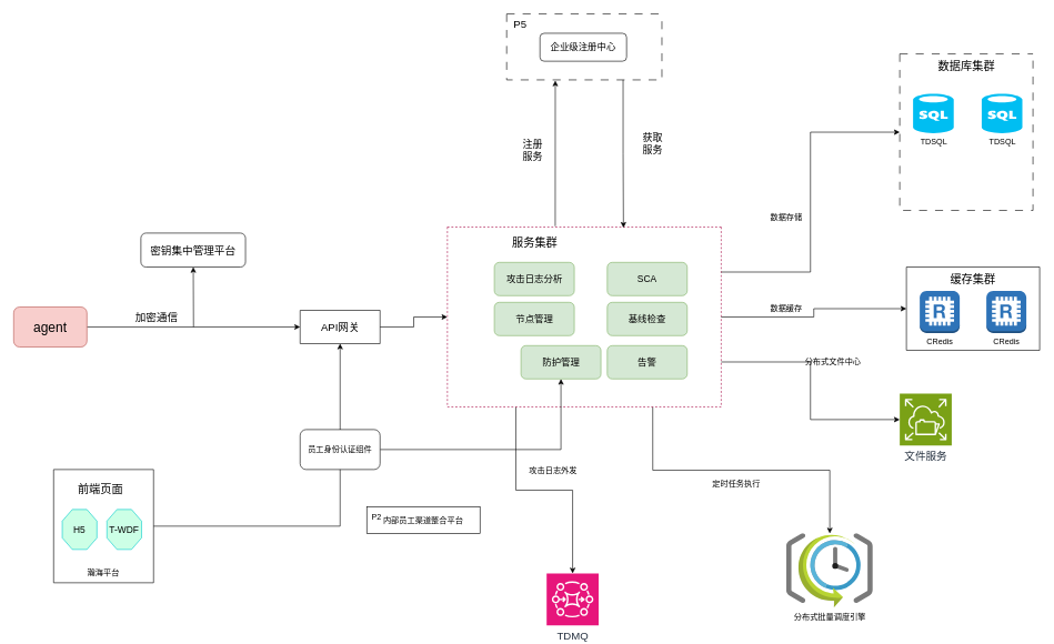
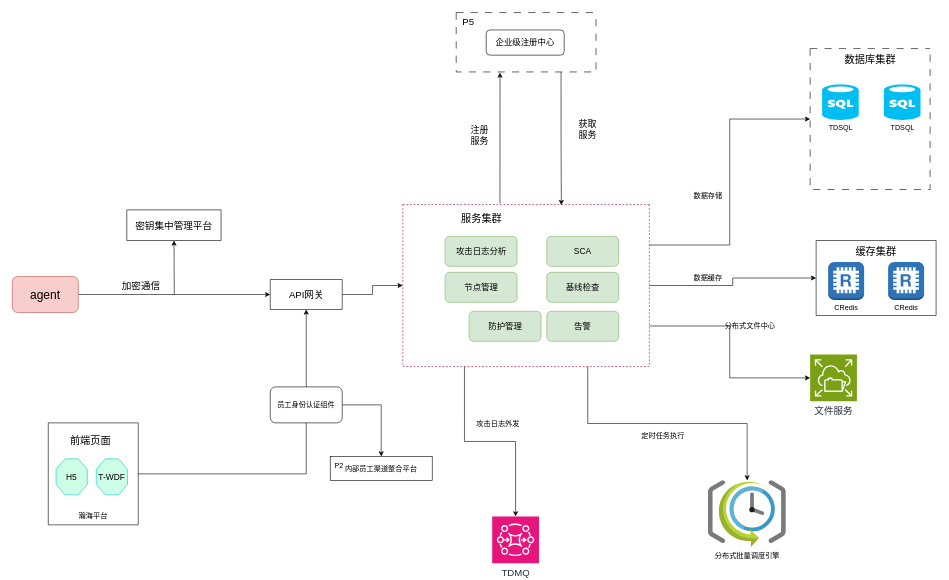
  <mxCell id="0" />
  <mxCell id="1" parent="0" />
  <mxCell id="2" value="" style="swimlane;startSize=0;" parent="1" vertex="1"><mxGeometry x="450" y="465" width="120" height="50" as="geometry" /></mxCell>
  <mxCell id="3" value="&lt;font style=&quot;font-size: 16px;&quot;&gt;API网关&lt;/font&gt;" style="text;html=1;align=center;verticalAlign=middle;resizable=0;points=[];autosize=1;strokeColor=none;fillColor=none;" parent="2" vertex="1"><mxGeometry x="20" y="10" width="80" height="30" as="geometry" /></mxCell>
  <mxCell id="4" style="edgeStyle=orthogonalEdgeStyle;rounded=0;orthogonalLoop=1;jettySize=auto;html=1;" parent="1" source="2" target="15" edge="1"><mxGeometry relative="1" as="geometry" /></mxCell>
  <mxCell id="5" style="edgeStyle=orthogonalEdgeStyle;rounded=0;orthogonalLoop=1;jettySize=auto;html=1;exitX=1;exitY=0.5;exitDx=0;exitDy=0;entryX=0.5;entryY=1;entryDx=0;entryDy=0;" edge="1" parent="1" source="6" target="2"><mxGeometry relative="1" as="geometry" /></mxCell>
  <mxCell id="6" value="" style="swimlane;startSize=0;" parent="1" vertex="1"><mxGeometry x="80" y="704" width="150" height="170" as="geometry"><mxRectangle x="50" y="490" width="50" height="40" as="alternateBounds" /></mxGeometry></mxCell>
  <mxCell id="7" value="&lt;div style=&quot;font-size: 1px&quot;&gt;&lt;p style=&quot;text-align:center;margin-left:0;margin-right:0;margin-top:0px;margin-bottom:0px;text-indent:0;vertical-align:middle;direction:ltr;&quot;&gt;&lt;span style=&quot;font-size: 14px;&quot;&gt;H5&lt;/span&gt;&lt;br&gt;&lt;/p&gt;&lt;/div&gt;" style="verticalAlign=middle;align=center;overflow=width;vsdxID=72;fillColor=#ccffe6;gradientColor=none;shape=stencil(jZHdDoMgDIWfpvdYLpZdO/ceJuJoZGCQ/b39YNXMmcX0rge+Q1sO6Hqy7WgA1ZRiGMyDumRBnwCRvDWRUq5AN6DrPkRzieHmO9ZjW8hSXcO9vPBkHx6LBdWLpfqoM5OO/Io8VFKyUuoHnXuI2LmLZILF+pfd7LXLyieQ77X3r7n4xtGTc5zm+n4bXz7i6HXzBg==);strokeColor=#00cccc;spacingTop=-3;spacingBottom=-3;spacingLeft=-3;spacingRight=-3;points=[];labelBackgroundColor=none;rounded=0;html=1;whiteSpace=wrap;" parent="6" vertex="1"><mxGeometry x="13" y="60" width="52" height="60" as="geometry" /></mxCell>
  <mxCell id="8" value="前端页面" style="text;html=1;align=center;verticalAlign=middle;resizable=0;points=[];autosize=1;strokeColor=none;fillColor=none;fontSize=17;" parent="6" vertex="1"><mxGeometry x="25" y="16" width="90" height="30" as="geometry" /></mxCell>
  <mxCell id="9" value="&lt;div style=&quot;&quot;&gt;&lt;p style=&quot;text-align: center; margin: 0px; text-indent: 0px; vertical-align: middle; direction: ltr;&quot;&gt;&lt;span style=&quot;font-size: 14px;&quot;&gt;T-WDF&lt;/span&gt;&lt;br&gt;&lt;/p&gt;&lt;/div&gt;" style="verticalAlign=middle;align=center;overflow=width;vsdxID=72;fillColor=#ccffe6;gradientColor=none;shape=stencil(jZHdDoMgDIWfpvdYLpZdO/ceJuJoZGCQ/b39YNXMmcX0rge+Q1sO6Hqy7WgA1ZRiGMyDumRBnwCRvDWRUq5AN6DrPkRzieHmO9ZjW8hSXcO9vPBkHx6LBdWLpfqoM5OO/Io8VFKyUuoHnXuI2LmLZILF+pfd7LXLyieQ77X3r7n4xtGTc5zm+n4bXz7i6HXzBg==);strokeColor=#00cccc;spacingTop=-3;spacingBottom=-3;spacingLeft=-3;spacingRight=-3;points=[];labelBackgroundColor=none;rounded=0;html=1;whiteSpace=wrap;" parent="6" vertex="1"><mxGeometry x="80" y="60" width="52" height="60" as="geometry" /></mxCell>
  <mxCell id="10" value="瀚海平台" style="text;html=1;align=center;verticalAlign=middle;whiteSpace=wrap;rounded=0;" vertex="1" parent="6"><mxGeometry x="45" y="140" width="60" height="30" as="geometry" /></mxCell>
  <mxCell id="11" value="内部员工渠道整合平台" style="whiteSpace=wrap;html=1;" parent="1" vertex="1"><mxGeometry x="550" y="760" width="170" height="40" as="geometry" /></mxCell>
  <mxCell id="12" value="P2" style="text;html=1;align=center;verticalAlign=middle;whiteSpace=wrap;rounded=0;" vertex="1" parent="1"><mxGeometry x="550" y="760" width="30" height="30" as="geometry" /></mxCell>
  <mxCell id="13" style="edgeStyle=orthogonalEdgeStyle;rounded=0;orthogonalLoop=1;jettySize=auto;html=1;exitX=0.25;exitY=1;exitDx=0;exitDy=0;" edge="1" parent="1" source="15" target="26"><mxGeometry relative="1" as="geometry" /></mxCell>
  <mxCell id="14" style="edgeStyle=orthogonalEdgeStyle;rounded=0;orthogonalLoop=1;jettySize=auto;html=1;exitX=0.75;exitY=1;exitDx=0;exitDy=0;" edge="1" parent="1" source="15" target="48"><mxGeometry relative="1" as="geometry" /></mxCell>
  <mxCell id="15" value="" style="swimlane;startSize=0;dashed=1;fillColor=#d80073;strokeColor=#A50040;fontColor=#ffffff;" parent="1" vertex="1"><mxGeometry x="671" y="340" width="411" height="270" as="geometry" /></mxCell>
  <mxCell id="16" value="攻击日志分析" style="rounded=1;whiteSpace=wrap;html=1;fontSize=14;fillColor=#d5e8d4;strokeColor=#82b366;" parent="15" vertex="1"><mxGeometry x="70.5" y="53" width="120" height="50" as="geometry" /></mxCell>
  <mxCell id="17" value="节点管理" style="rounded=1;whiteSpace=wrap;html=1;fontSize=14;fillColor=#d5e8d4;strokeColor=#82b366;" parent="15" vertex="1"><mxGeometry x="70.5" y="113" width="120" height="50" as="geometry" /></mxCell>
  <mxCell id="18" value="服务集群" style="text;html=1;align=center;verticalAlign=middle;resizable=0;points=[];autosize=1;strokeColor=none;fillColor=none;fontSize=17;" parent="15" vertex="1"><mxGeometry x="85.5" y="10" width="90" height="30" as="geometry" /></mxCell>
  <mxCell id="19" value="防护管理" style="rounded=1;whiteSpace=wrap;html=1;fontSize=14;fillColor=#d5e8d4;strokeColor=#82b366;" parent="15" vertex="1"><mxGeometry x="110.5" y="178" width="120" height="50" as="geometry" /></mxCell>
  <mxCell id="20" value="SCA" style="rounded=1;whiteSpace=wrap;html=1;fontSize=14;fillColor=#d5e8d4;strokeColor=#82b366;" vertex="1" parent="15"><mxGeometry x="240" y="53" width="120" height="50" as="geometry" /></mxCell>
  <mxCell id="21" value="基线检查" style="rounded=1;whiteSpace=wrap;html=1;fontSize=14;fillColor=#d5e8d4;strokeColor=#82b366;" vertex="1" parent="15"><mxGeometry x="240" y="113" width="120" height="50" as="geometry" /></mxCell>
  <mxCell id="22" value="告警" style="rounded=1;whiteSpace=wrap;html=1;fontSize=14;fillColor=#d5e8d4;strokeColor=#82b366;" vertex="1" parent="15"><mxGeometry x="240" y="178" width="120" height="50" as="geometry" /></mxCell>
  <mxCell id="23" style="edgeStyle=orthogonalEdgeStyle;rounded=0;orthogonalLoop=1;jettySize=auto;html=1;exitX=1;exitY=0.25;exitDx=0;exitDy=0;entryX=0;entryY=0.5;entryDx=0;entryDy=0;" parent="1" source="15" target="36" edge="1"><mxGeometry relative="1" as="geometry" /></mxCell>
  <mxCell id="24" style="edgeStyle=orthogonalEdgeStyle;rounded=0;orthogonalLoop=1;jettySize=auto;html=1;exitX=1;exitY=0.5;exitDx=0;exitDy=0;entryX=0;entryY=0.5;entryDx=0;entryDy=0;" parent="1" source="15" target="32" edge="1"><mxGeometry relative="1" as="geometry" /></mxCell>
  <mxCell id="25" style="edgeStyle=orthogonalEdgeStyle;rounded=0;orthogonalLoop=1;jettySize=auto;html=1;exitX=1;exitY=0.75;exitDx=0;exitDy=0;entryX=0;entryY=0.5;entryDx=0;entryDy=0;entryPerimeter=0;" parent="1" source="15" target="27" edge="1"><mxGeometry relative="1" as="geometry" /></mxCell>
  <mxCell id="26" value="TDMQ" style="sketch=0;points=[[0,0,0],[0.25,0,0],[0.5,0,0],[0.75,0,0],[1,0,0],[0,1,0],[0.25,1,0],[0.5,1,0],[0.75,1,0],[1,1,0],[0,0.25,0],[0,0.5,0],[0,0.75,0],[1,0.25,0],[1,0.5,0],[1,0.75,0]];outlineConnect=0;fontColor=#232F3E;fillColor=#E7157B;strokeColor=#ffffff;dashed=0;verticalLabelPosition=bottom;verticalAlign=top;align=center;html=1;fontSize=16;fontStyle=0;aspect=fixed;shape=mxgraph.aws4.resourceIcon;resIcon=mxgraph.aws4.mq;" parent="1" vertex="1"><mxGeometry x="820" y="860" width="78" height="78" as="geometry" /></mxCell>
  <mxCell id="27" value="&lt;font style=&quot;font-size: 16px;&quot;&gt;文件服务&lt;/font&gt;" style="sketch=0;points=[[0,0,0],[0.25,0,0],[0.5,0,0],[0.75,0,0],[1,0,0],[0,1,0],[0.25,1,0],[0.5,1,0],[0.75,1,0],[1,1,0],[0,0.25,0],[0,0.5,0],[0,0.75,0],[1,0.25,0],[1,0.5,0],[1,0.75,0]];outlineConnect=0;fontColor=#232F3E;fillColor=#7AA116;strokeColor=#ffffff;dashed=0;verticalLabelPosition=bottom;verticalAlign=top;align=center;html=1;fontSize=12;fontStyle=0;aspect=fixed;shape=mxgraph.aws4.resourceIcon;resIcon=mxgraph.aws4.elastic_file_system;" parent="1" vertex="1"><mxGeometry x="1350" y="590" width="78" height="78" as="geometry" /></mxCell>
  <mxCell id="28" style="edgeStyle=orthogonalEdgeStyle;rounded=0;orthogonalLoop=1;jettySize=auto;html=1;exitX=0.75;exitY=1;exitDx=0;exitDy=0;entryX=0.643;entryY=0.004;entryDx=0;entryDy=0;entryPerimeter=0;" edge="1" parent="1" source="29" target="15"><mxGeometry relative="1" as="geometry" /></mxCell>
  <mxCell id="29" value="" style="swimlane;startSize=0;dashed=1;dashPattern=12 12;fontSize=13;" parent="1" vertex="1"><mxGeometry x="760" y="20" width="233" height="99" as="geometry" /></mxCell>
  <mxCell id="30" value="企业级注册中心" style="rounded=1;whiteSpace=wrap;html=1;fontSize=14;" parent="29" vertex="1"><mxGeometry x="50" y="29" width="130" height="42" as="geometry" /></mxCell>
  <mxCell id="31" value="P5" style="text;html=1;align=center;verticalAlign=middle;resizable=0;points=[];autosize=1;strokeColor=none;fillColor=none;fontSize=16;" parent="29" vertex="1"><mxGeometry width="40" height="30" as="geometry" /></mxCell>
  <mxCell id="32" value="" style="swimlane;startSize=0;" parent="1" vertex="1"><mxGeometry x="1360" y="400" width="200" height="125" as="geometry" /></mxCell>
  <mxCell id="33" value="CRedis" style="outlineConnect=0;dashed=0;verticalLabelPosition=bottom;verticalAlign=top;align=center;html=1;shape=mxgraph.aws3.redis;fillColor=#2E73B8;gradientColor=none;" parent="32" vertex="1"><mxGeometry x="20" y="36" width="60" height="63" as="geometry" /></mxCell>
  <mxCell id="34" value="CRedis" style="outlineConnect=0;dashed=0;verticalLabelPosition=bottom;verticalAlign=top;align=center;html=1;shape=mxgraph.aws3.redis;fillColor=#2E73B8;gradientColor=none;" parent="32" vertex="1"><mxGeometry x="120" y="36" width="60" height="63" as="geometry" /></mxCell>
  <mxCell id="35" value="缓存集群" style="text;html=1;align=center;verticalAlign=middle;whiteSpace=wrap;rounded=0;fontSize=17;" parent="32" vertex="1"><mxGeometry x="65" y="9" width="70" height="20" as="geometry" /></mxCell>
  <mxCell id="36" value="" style="swimlane;startSize=0;dashed=1;dashPattern=12 12;" parent="1" vertex="1"><mxGeometry x="1350" y="80" width="200" height="235" as="geometry" /></mxCell>
  <mxCell id="37" value="数据库集群" style="text;html=1;align=center;verticalAlign=middle;resizable=0;points=[];autosize=1;strokeColor=none;fillColor=none;strokeWidth=1;fontSize=17;" parent="36" vertex="1"><mxGeometry x="45" y="5" width="110" height="30" as="geometry" /></mxCell>
  <mxCell id="38" value="TDSQL" style="verticalLabelPosition=bottom;html=1;verticalAlign=top;align=center;strokeColor=none;fillColor=#00BEF2;shape=mxgraph.azure.sql_database;" parent="36" vertex="1"><mxGeometry x="123" y="60" width="61" height="59" as="geometry" /></mxCell>
  <mxCell id="39" value="TDSQL" style="verticalLabelPosition=bottom;html=1;verticalAlign=top;align=center;strokeColor=none;fillColor=#00BEF2;shape=mxgraph.azure.sql_database;" parent="36" vertex="1"><mxGeometry x="20" y="60" width="61" height="59" as="geometry" /></mxCell>
  <mxCell id="40" value="注册&lt;div style=&quot;font-size: 15px;&quot;&gt;服务&lt;/div&gt;" style="text;html=1;align=center;verticalAlign=middle;whiteSpace=wrap;rounded=0;fontSize=15;" parent="1" vertex="1"><mxGeometry x="770" y="200" width="59" height="50" as="geometry" /></mxCell>
  <mxCell id="41" value="&lt;div style=&quot;font-size: 15px;&quot;&gt;获取&lt;/div&gt;&lt;div style=&quot;font-size: 15px;&quot;&gt;服务&lt;/div&gt;" style="text;html=1;align=center;verticalAlign=middle;whiteSpace=wrap;rounded=0;fontSize=15;" parent="1" vertex="1"><mxGeometry x="950" y="190" width="59" height="50" as="geometry" /></mxCell>
  <mxCell id="42" style="edgeStyle=orthogonalEdgeStyle;rounded=0;orthogonalLoop=1;jettySize=auto;html=1;entryX=0;entryY=0.5;entryDx=0;entryDy=0;" edge="1" parent="1" source="43" target="2"><mxGeometry relative="1" as="geometry" /></mxCell>
  <mxCell id="43" value="agent" style="rounded=1;whiteSpace=wrap;html=1;fillColor=#f8cecc;strokeColor=#b85450;fontSize=20;" vertex="1" parent="1"><mxGeometry x="20" width="110" height="60" as="geometry" y="460" /></mxCell>
- <mxCell id="44" value="密钥集中管理平台" style="rounded=1;whiteSpace=wrap;html=1;fontSize=16;" vertex="1" parent="1"><mxGeometry x="211" y="349" width="157" height="51" as="geometry" /></mxCell>
+ <mxCell id="44" value="密钥集中管理平台" style="whiteSpace=wrap;html=1;fontSize=16;rounded=0;" vertex="1" parent="1"><mxGeometry x="211" y="349" width="157" height="51" as="geometry" /></mxCell>
  <mxCell id="45" value="" style="endArrow=classic;html=1;rounded=0;" edge="1" parent="1" target="44"><mxGeometry width="50" height="50" relative="1" as="geometry"><mxPoint x="290" y="490" as="sourcePoint" /><mxPoint x="360" y="580" as="targetPoint" /></mxGeometry></mxCell>
  <mxCell id="46" value="加密通信" style="text;html=1;align=center;verticalAlign=middle;whiteSpace=wrap;rounded=0;fontSize=16;" vertex="1" parent="1"><mxGeometry x="190" width="90" height="30" as="geometry" y="460" /></mxCell>
  <mxCell id="47" value="" style="endArrow=classic;html=1;rounded=0;exitX=0.394;exitY=-0.005;exitDx=0;exitDy=0;exitPerimeter=0;" edge="1" parent="1" source="15"><mxGeometry width="50" height="50" relative="1" as="geometry"><mxPoint x="790" y="200" as="sourcePoint" /><mxPoint x="833" y="120" as="targetPoint" /></mxGeometry></mxCell>
  <mxCell id="48" value="分布式批量调度引擎" style="image;sketch=0;aspect=fixed;html=1;points=[];align=center;fontSize=12;image=img/lib/mscae/SchedulerJobCollection.svg;" vertex="1" parent="1"><mxGeometry x="1180" y="800" width="130" height="111.8" as="geometry" /></mxCell>
  <mxCell id="49" value="定时任务执行" style="text;html=1;align=center;verticalAlign=middle;whiteSpace=wrap;rounded=0;" vertex="1" parent="1"><mxGeometry x="1060" y="710" width="90" height="30" as="geometry" /></mxCell>
  <mxCell id="50" value="攻击日志外发" style="text;html=1;align=center;verticalAlign=middle;whiteSpace=wrap;rounded=0;" vertex="1" parent="1"><mxGeometry x="790" y="690" width="80" height="30" as="geometry" /></mxCell>
  <mxCell id="51" value="数据存储" style="text;html=1;align=center;verticalAlign=middle;whiteSpace=wrap;rounded=0;" vertex="1" parent="1"><mxGeometry x="1150" y="310" width="60" height="30" as="geometry" /></mxCell>
  <mxCell id="52" value="数据缓存" style="text;html=1;align=center;verticalAlign=middle;whiteSpace=wrap;rounded=0;" vertex="1" parent="1"><mxGeometry x="1150" y="447.5" width="60" height="30" as="geometry" /></mxCell>
  <mxCell id="53" value="分布式文件中心" style="text;html=1;align=center;verticalAlign=middle;whiteSpace=wrap;rounded=0;" vertex="1" parent="1"><mxGeometry x="1200" y="525" width="100" height="35" as="geometry" /></mxCell>
- <mxCell id="54" style="edgeStyle=orthogonalEdgeStyle;rounded=0;orthogonalLoop=1;jettySize=auto;html=1;exitX=1;exitY=0.5;exitDx=0;exitDy=0;" edge="1" parent="1" source="55" target="19"><mxGeometry relative="1" as="geometry" /></mxCell>
+ <mxCell id="54" style="edgeStyle=orthogonalEdgeStyle;rounded=0;orthogonalLoop=1;jettySize=auto;html=1;exitX=1;exitY=0.5;exitDx=0;exitDy=0;" edge="1" parent="1" source="55" target="11"><mxGeometry relative="1" as="geometry" /></mxCell>
  <mxCell id="55" value="员工身份认证组件" style="rounded=1;whiteSpace=wrap;html=1;" vertex="1" parent="1"><mxGeometry x="450" y="644" width="120" height="60" as="geometry" /></mxCell>
